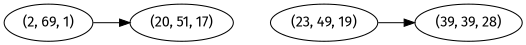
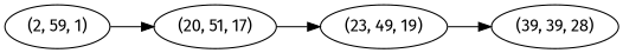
  digraph {
    fontname="Fira Sans"
    rankdir=LR
    node [fontname="Fira Sans"]
    edge [fontname="Fira Sans"]
-   "(2, 69, 1)"
+   "(2, 69, 1)" [label="(2, 59, 1)"]
    "(20, 51, 17)"
    "(23, 49, 19)"
    n4 [label="(39, 39, 28)"]
    "(2, 69, 1)" -> "(20, 51, 17)"
+   "(20, 51, 17)" -> "(23, 49, 19)"
    "(23, 49, 19)" -> n4
  }
